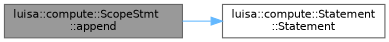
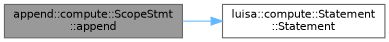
  digraph {
    rankdir=LR
    node [fontname=Helvetica fontsize=10 shape=box style=filled]
-   n1 [color=gray40 fillcolor=grey60 fontcolor=black height=0.2 label="luisa::compute::ScopeStmt\l::append" width=0.4]
+   n1 [color=gray40 fillcolor=grey60 fontcolor=black height=0.2 label="append::compute::ScopeStmt\l::append" width=0.4]
    n2 [color=grey40 fillcolor=white height=0.2 label="luisa::compute::Statement\l::Statement" width=0.4]
    n1 -> n2 [color=steelblue1 fontname=Helvetica fontsize=10 labelfontname=Helvetica labelfontsize=10 style=solid]
  }
